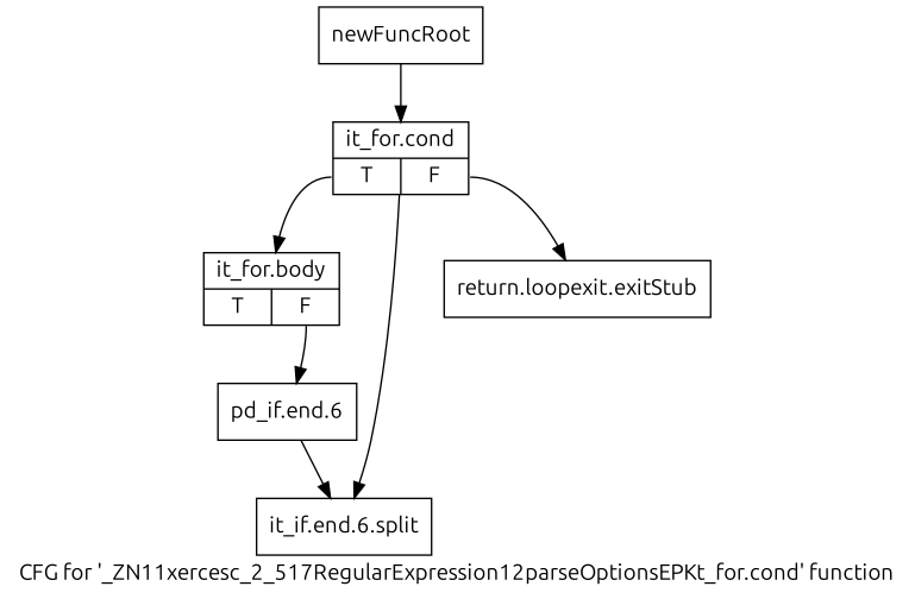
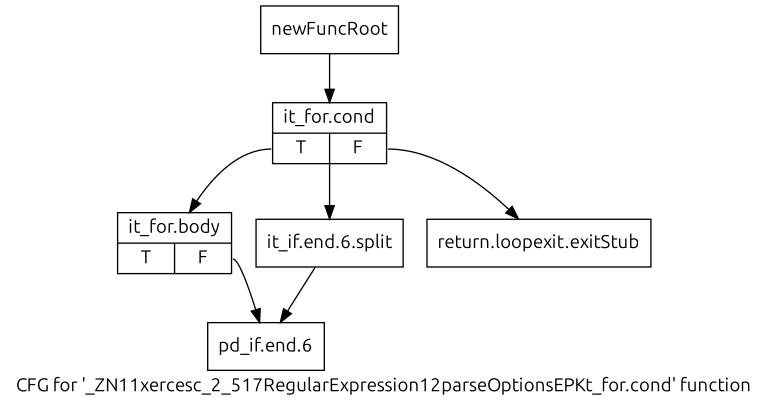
  digraph {
    fontname=Ubuntu
    label="CFG for '_ZN11xercesc_2_517RegularExpression12parseOptionsEPKt_for.cond' function"
    node [fontname=Ubuntu shape=record]
    edge [fontname=Ubuntu]
    n1 [label="{newFuncRoot}"]
    n2 [label="{it_for.cond|{<s0>T|<s1>F}}"]
    n3 [label="{return.loopexit.exitStub}"]
    n4 [label="{it_for.body|{<s0>T|<s1>F}}"]
    n5 [label="{it_if.end.6.split}"]
    n6 [label="{pd_if.end.6}"]
    n1 -> n2
    n2 -> n3 [tailport=s1]
    n2 -> n4 [tailport=s0]
    n2 -> n5
    n4 -> n6 [tailport=s1]
-   n6 -> n5
+   n5 -> n6
  }
